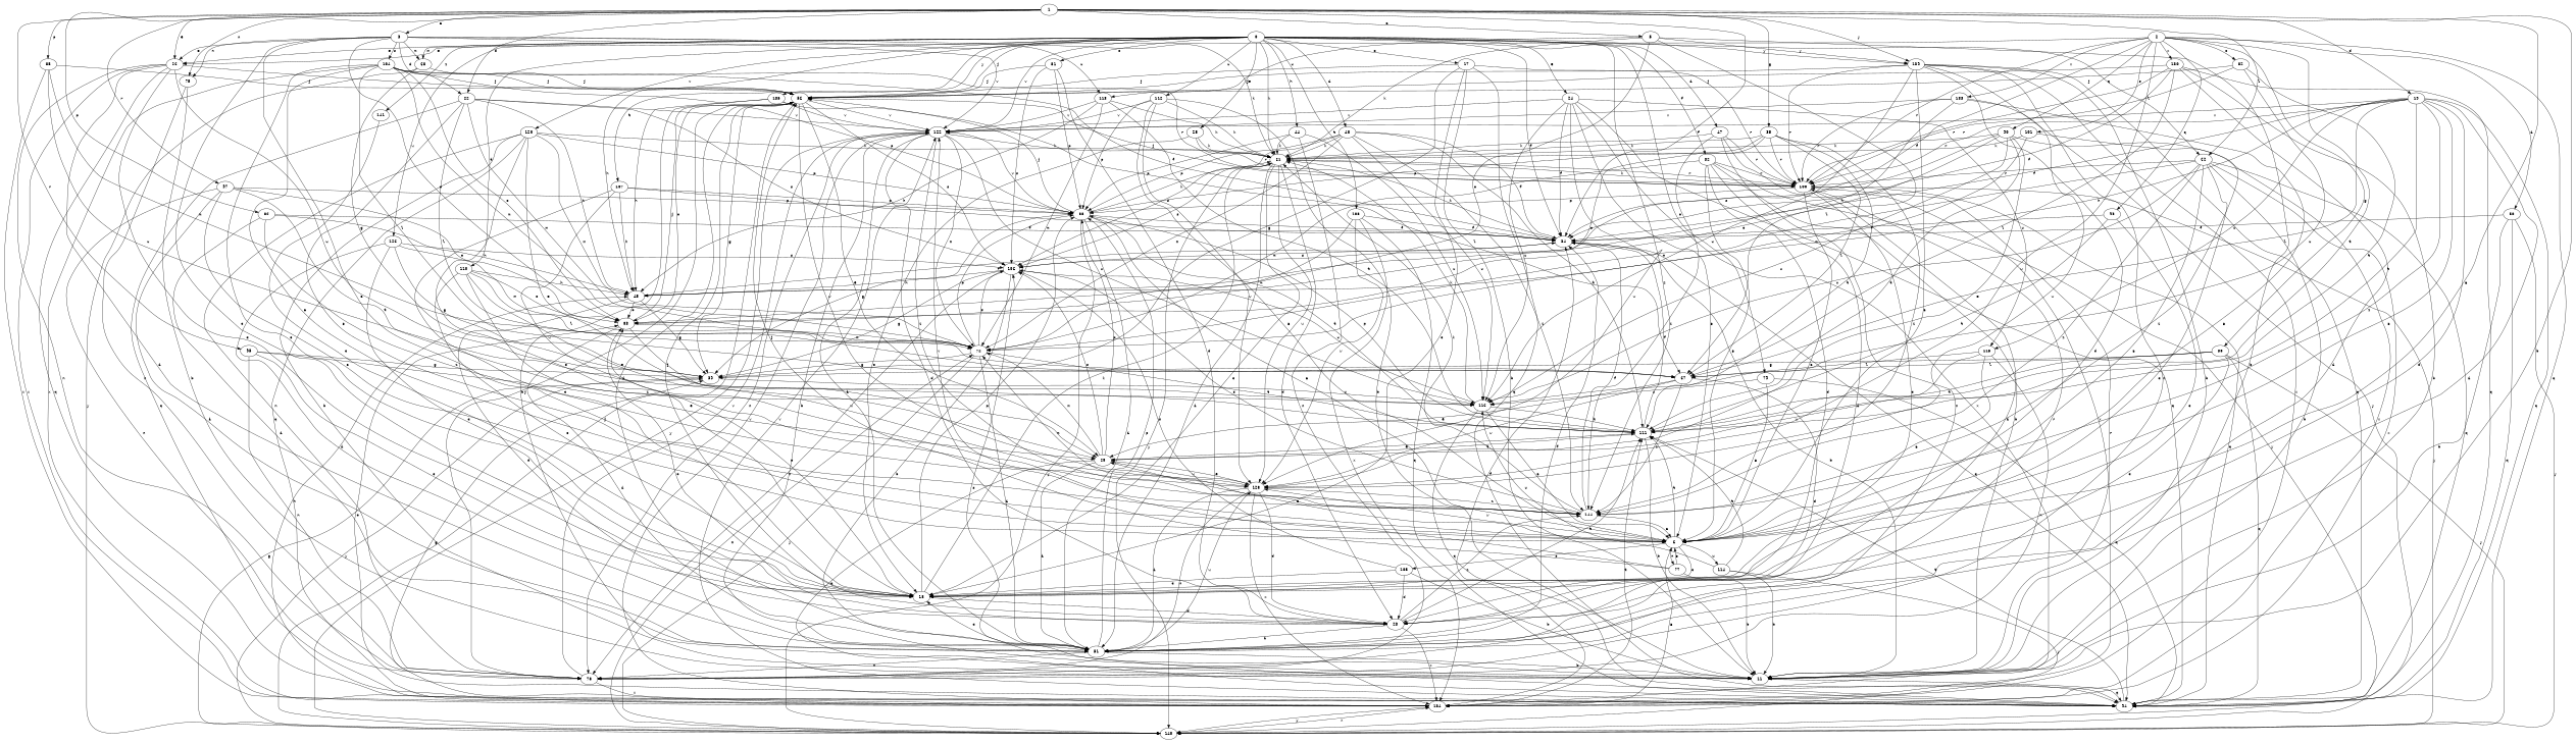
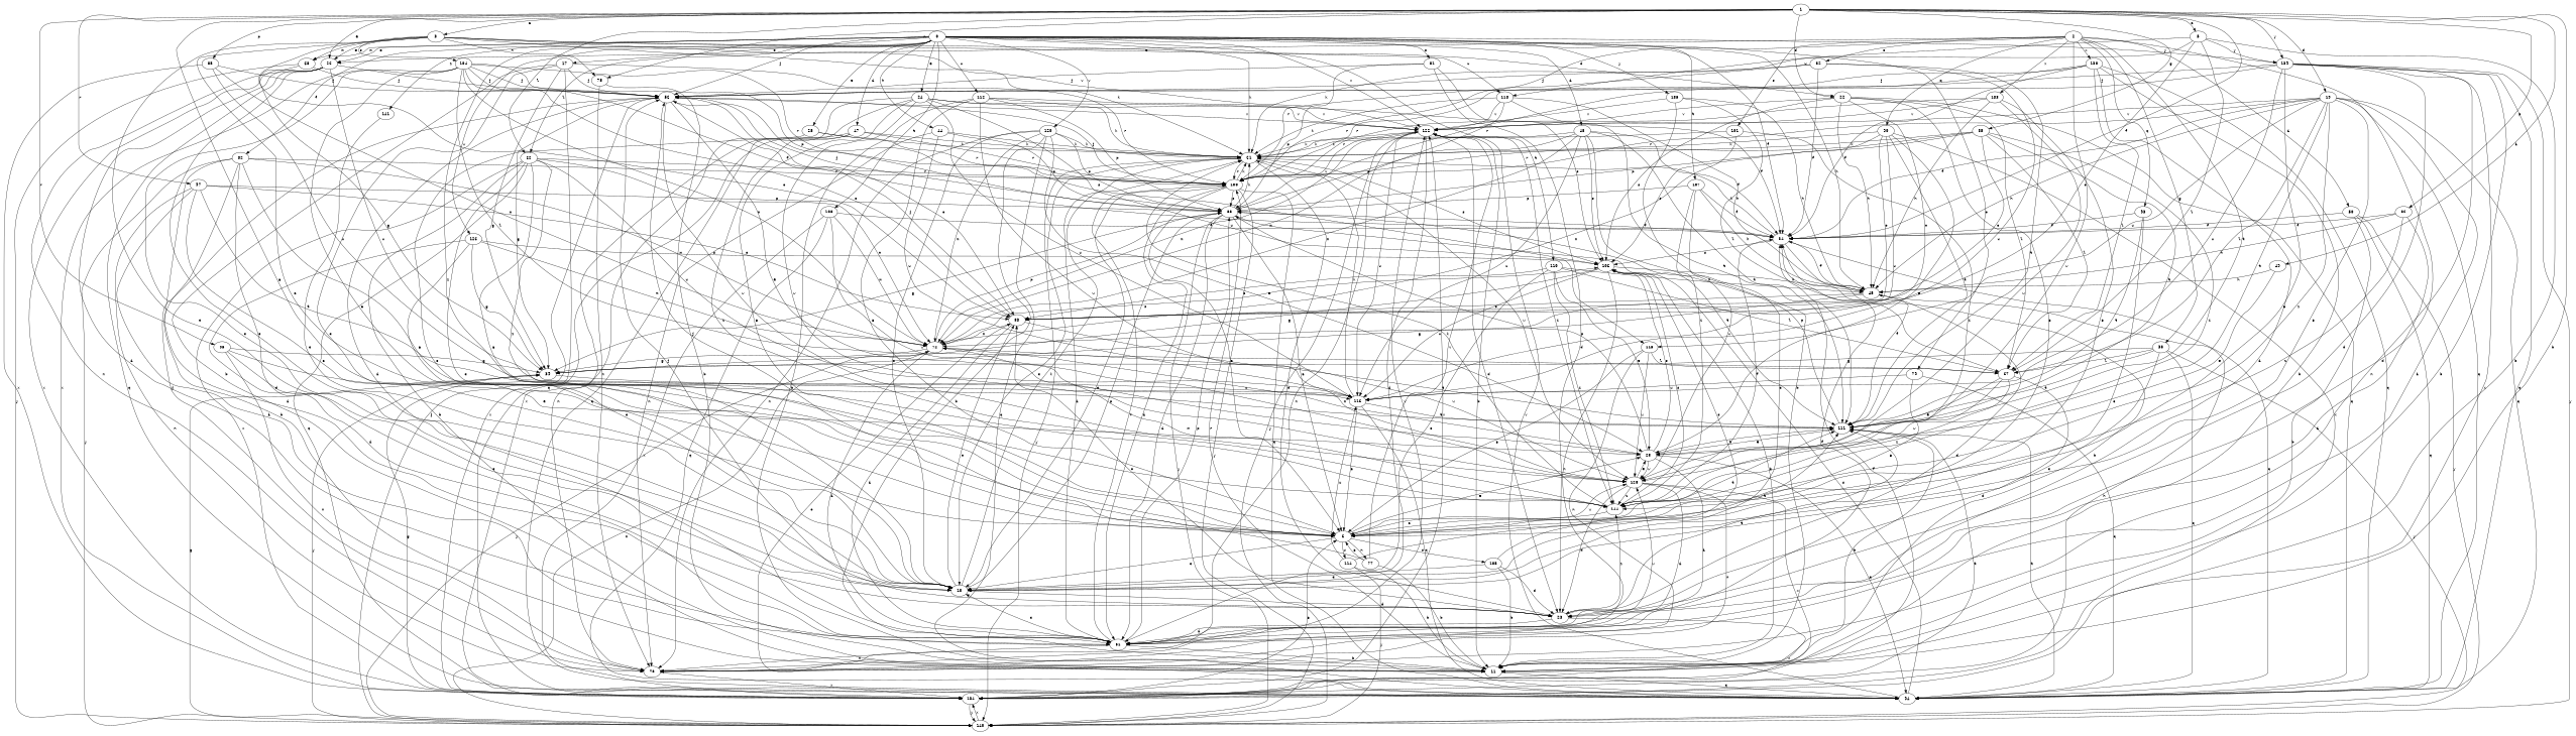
  strict digraph {
    fontname="DejaVu Sans Mono"
    node [fontname="DejaVu Sans Mono"]
    edge [fontname="DejaVu Sans Mono"]
    0
    17
    24
    25
    26
    32
    34
    44
    45
    47
    48
    56
    61
    62
    68
    79
    81
    107
    108
    110
    112
    120
    122
    126
    135
    139
    141
    144
    11
    94
    100
    18
    39
    6
    128
    115
    134
    116
    51
    78
    23
    72
    140
    106
    88
    83
    111
    28
    67
    1
    3
    5
    19
    22
    35
+   49
    75
    85
    86
    95
    97
    104
    113
    77
    105
    114
    2
    38
    50
    82
    90
    93
    101
    130
    133
    0 -> 17 [label=c]
    0 -> 24 [label=e]
    0 -> 25 [label=e]
    0 -> 26 [label=e]
    0 -> 32 [label=f]
    0 -> 34 [label=f]
    0 -> 44 [label=h]
    0 -> 45 [label=h]
    0 -> 47 [label=i]
    0 -> 48 [label=i]
    0 -> 56 [label=j]
    0 -> 61 [label=k]
    0 -> 62 [label=l]
    0 -> 68 [label=m]
    0 -> 79 [label=o]
    0 -> 81 [label=o]
    0 -> 107 [label=t]
    0 -> 108 [label=t]
    0 -> 110 [label=t]
    0 -> 112 [label=u]
    0 -> 120 [label=v]
    0 -> 122 [label=v]
    0 -> 126 [label=w]
    0 -> 135 [label=y]
    0 -> 139 [label=y]
    0 -> 141 [label=z]
    0 -> 144 [label=z]
    17 -> 56 [label=j]
    17 -> 11 [label=b]
    17 -> 94 [label=q]
    17 -> 100 [label=r]
    17 -> 18 [label=c]
    17 -> 39 [label=g]
    24 -> 34 [label=f]
    24 -> 122 [label=v]
    24 -> 94 [label=q]
    24 -> 6 [label=a]
    24 -> 128 [label=w]
    24 -> 115 [label=u]
    24 -> 134 [label=x]
    24 -> 116 [label=u]
    25 -> 61 [label=k]
    25 -> 100 [label=r]
    25 -> 18 [label=c]
    26 -> 56 [label=j]
    26 -> 94 [label=q]
    26 -> 18 [label=c]
    26 -> 134 [label=x]
    26 -> 116 [label=u]
    26 -> 51 [label=i]
    26 -> 78 [label=n]
    32 -> 11 [label=b]
    32 -> 100 [label=r]
    32 -> 6 [label=a]
    32 -> 51 [label=i]
    32 -> 23 [label=d]
    32 -> 72 [label=m]
    32 -> 140 [label=y]
    34 -> 61 [label=k]
    34 -> 11 [label=b]
    34 -> 94 [label=q]
    34 -> 106 [label=s]
    44 -> 61 [label=k]
    44 -> 116 [label=u]
    44 -> 78 [label=n]
    44 -> 88 [label=p]
    45 -> 34 [label=f]
    45 -> 39 [label=g]
    45 -> 23 [label=d]
    45 -> 83 [label=o]
    47 -> 61 [label=k]
    47 -> 144 [label=z]
    47 -> 100 [label=r]
    47 -> 134 [label=x]
    47 -> 78 [label=n]
    48 -> 34 [label=f]
    48 -> 61 [label=k]
    48 -> 144 [label=z]
    48 -> 116 [label=u]
    48 -> 72 [label=m]
    48 -> 106 [label=s]
    48 -> 88 [label=p]
    48 -> 111 [label=t]
    56 -> 122 [label=v]
    56 -> 39 [label=g]
    56 -> 128 [label=w]
    56 -> 51 [label=i]
    56 -> 106 [label=s]
    56 -> 83 [label=o]
    56 -> 28 [label=e]
    61 -> 100 [label=r]
    61 -> 18 [label=c]
    61 -> 128 [label=w]
    61 -> 51 [label=i]
    61 -> 23 [label=d]
    61 -> 140 [label=y]
    61 -> 106 [label=s]
    62 -> 144 [label=z]
    62 -> 11 [label=b]
    62 -> 94 [label=q]
    62 -> 100 [label=r]
    62 -> 18 [label=c]
    62 -> 6 [label=a]
    62 -> 134 [label=x]
    62 -> 116 [label=u]
    62 -> 72 [label=m]
    68 -> 56 [label=j]
    68 -> 39 [label=g]
    68 -> 140 [label=y]
    79 -> 94 [label=q]
    79 -> 6 [label=a]
    79 -> 116 [label=u]
    81 -> 56 [label=j]
    81 -> 23 [label=d]
    81 -> 106 [label=s]
    81 -> 88 [label=p]
    107 -> 34 [label=f]
    107 -> 45 [label=h]
    107 -> 18 [label=c]
    107 -> 128 [label=w]
    107 -> 88 [label=p]
    108 -> 34 [label=f]
    108 -> 94 [label=q]
    108 -> 128 [label=w]
    108 -> 134 [label=x]
    108 -> 72 [label=m]
    110 -> 45 [label=h]
    110 -> 144 [label=z]
    110 -> 18 [label=c]
    110 -> 83 [label=o]
    110 -> 28 [label=e]
    110 -> 67 [label=l]
    112 -> 61 [label=k]
    112 -> 122 [label=v]
    112 -> 11 [label=b]
    112 -> 6 [label=a]
    112 -> 128 [label=w]
    112 -> 88 [label=p]
    120 -> 61 [label=k]
    120 -> 11 [label=b]
    120 -> 94 [label=q]
    120 -> 18 [label=c]
    120 -> 78 [label=n]
    120 -> 72 [label=m]
    120 -> 88 [label=p]
    120 -> 28 [label=e]
    122 -> 61 [label=k]
    122 -> 144 [label=z]
    122 -> 11 [label=b]
    122 -> 116 [label=u]
    122 -> 51 [label=i]
    122 -> 78 [label=n]
    122 -> 23 [label=d]
    122 -> 72 [label=m]
    122 -> 140 [label=y]
    126 -> 18 [label=c]
    126 -> 39 [label=g]
    126 -> 51 [label=i]
    126 -> 72 [label=m]
    126 -> 106 [label=s]
    135 -> 45 [label=h]
    135 -> 122 [label=v]
    135 -> 11 [label=b]
    135 -> 67 [label=l]
    139 -> 56 [label=j]
    139 -> 11 [label=b]
    139 -> 94 [label=q]
    139 -> 100 [label=r]
    139 -> 6 [label=a]
    139 -> 134 [label=x]
    139 -> 116 [label=u]
    139 -> 78 [label=n]
    139 -> 23 [label=d]
    139 -> 140 [label=y]
    141 -> 18 [label=c]
    144 -> 34 [label=f]
    144 -> 61 [label=k]
    144 -> 6 [label=a]
    144 -> 72 [label=m]
    144 -> 106 [label=s]
    11 -> 94 [label=q]
    11 -> 100 [label=r]
    94 -> 122 [label=v]
    94 -> 106 [label=s]
    94 -> 83 [label=o]
    94 -> 111 [label=t]
    100 -> 56 [label=j]
    100 -> 61 [label=k]
    100 -> 94 [label=q]
    100 -> 18 [label=c]
    100 -> 6 [label=a]
    100 -> 51 [label=i]
    100 -> 140 [label=y]
    100 -> 88 [label=p]
    18 -> 61 [label=k]
    18 -> 23 [label=d]
    18 -> 88 [label=p]
    18 -> 83 [label=o]
    39 -> 116 [label=u]
    39 -> 140 [label=y]
    6 -> 18 [label=c]
    6 -> 128 [label=w]
    6 -> 111 [label=t]
    6 -> 28 [label=e]
    6 -> 77 [label=n]
    6 -> 105 [label=s]
    6 -> 114 [label=u]
    128 -> 144 [label=z]
    128 -> 134 [label=x]
    128 -> 51 [label=i]
    128 -> 78 [label=n]
    128 -> 23 [label=d]
    128 -> 28 [label=e]
    115 -> 6 [label=a]
    115 -> 128 [label=w]
    115 -> 78 [label=n]
    115 -> 67 [label=l]
    134 -> 34 [label=f]
    134 -> 45 [label=h]
    134 -> 122 [label=v]
    134 -> 39 [label=g]
    134 -> 6 [label=a]
    134 -> 140 [label=y]
    134 -> 111 [label=t]
    116 -> 61 [label=k]
    116 -> 94 [label=q]
    116 -> 6 [label=a]
    116 -> 111 [label=t]
    51 -> 34 [label=f]
    51 -> 11 [label=b]
    51 -> 100 [label=r]
    51 -> 18 [label=c]
    51 -> 128 [label=w]
    51 -> 78 [label=n]
    51 -> 88 [label=p]
    78 -> 56 [label=j]
    78 -> 122 [label=v]
    78 -> 134 [label=x]
    23 -> 56 [label=j]
    23 -> 144 [label=z]
    23 -> 134 [label=x]
    23 -> 51 [label=i]
    23 -> 83 [label=o]
    23 -> 111 [label=t]
    72 -> 39 [label=g]
    72 -> 51 [label=i]
    72 -> 140 [label=y]
    72 -> 106 [label=s]
    72 -> 88 [label=p]
    72 -> 111 [label=t]
    140 -> 56 [label=j]
    140 -> 39 [label=g]
    140 -> 134 [label=x]
    140 -> 72 [label=m]
    106 -> 45 [label=h]
    106 -> 11 [label=b]
    106 -> 39 [label=g]
    106 -> 116 [label=u]
    106 -> 78 [label=n]
    88 -> 34 [label=f]
    88 -> 56 [label=j]
    88 -> 61 [label=k]
    88 -> 122 [label=v]
    88 -> 39 [label=g]
    88 -> 6 [label=a]
    88 -> 51 [label=i]
    88 -> 140 [label=y]
    88 -> 111 [label=t]
    83 -> 56 [label=j]
    83 -> 128 [label=w]
    83 -> 51 [label=i]
    83 -> 72 [label=m]
    111 -> 34 [label=f]
    111 -> 11 [label=b]
    111 -> 88 [label=p]
    111 -> 28 [label=e]
    28 -> 94 [label=q]
    28 -> 128 [label=w]
    28 -> 51 [label=i]
    28 -> 72 [label=m]
    28 -> 106 [label=s]
    28 -> 88 [label=p]
    28 -> 111 [label=t]
    67 -> 144 [label=z]
    67 -> 128 [label=w]
    67 -> 23 [label=d]
    67 -> 28 [label=e]
    1 -> 26 [label=e]
    1 -> 34 [label=f]
    1 -> 62 [label=l]
    1 -> 139 [label=y]
    1 -> 11 [label=b]
    1 -> 6 [label=a]
    1 -> 3 [label=a]
    1 -> 5 [label=a]
    1 -> 19 [label=d]
    1 -> 22 [label=d]
    1 -> 35 [label=g]
+   1 -> 49 [label=i]
    1 -> 75 [label=n]
    1 -> 85 [label=p]
    1 -> 86 [label=p]
    1 -> 95 [label=r]
    1 -> 97 [label=r]
    3 -> 26 [label=e]
    3 -> 61 [label=k]
    3 -> 68 [label=m]
    3 -> 122 [label=v]
    3 -> 18 [label=c]
    3 -> 6 [label=a]
    3 -> 83 [label=o]
    3 -> 22 [label=d]
    3 -> 75 [label=n]
    3 -> 104 [label=s]
    3 -> 113 [label=u]
    5 -> 61 [label=k]
    5 -> 139 [label=y]
    5 -> 11 [label=b]
    5 -> 83 [label=o]
    5 -> 67 [label=l]
    5 -> 113 [label=u]
    19 -> 34 [label=f]
    19 -> 45 [label=h]
    19 -> 122 [label=v]
    19 -> 144 [label=z]
    19 -> 94 [label=q]
    19 -> 100 [label=r]
    19 -> 6 [label=a]
    19 -> 115 [label=u]
    19 -> 51 [label=i]
    19 -> 23 [label=d]
    19 -> 111 [label=t]
    19 -> 67 [label=l]
    22 -> 45 [label=h]
    22 -> 122 [label=v]
    22 -> 94 [label=q]
    22 -> 6 [label=a]
    22 -> 72 [label=m]
    22 -> 106 [label=s]
    22 -> 67 [label=l]
    35 -> 61 [label=k]
    35 -> 144 [label=z]
    35 -> 100 [label=r]
    35 -> 88 [label=p]
    35 -> 83 [label=o]
    35 -> 111 [label=t]
    35 -> 67 [label=l]
+   49 -> 45 [label=h]
+   49 -> 28 [label=e]
    75 -> 11 [label=b]
    75 -> 78 [label=n]
    85 -> 56 [label=j]
    85 -> 134 [label=x]
    85 -> 116 [label=u]
    85 -> 72 [label=m]
    86 -> 34 [label=f]
    86 -> 45 [label=h]
    86 -> 144 [label=z]
    86 -> 51 [label=i]
    95 -> 18 [label=c]
    95 -> 39 [label=g]
    95 -> 78 [label=n]
    95 -> 28 [label=e]
    97 -> 6 [label=a]
    97 -> 51 [label=i]
    97 -> 78 [label=n]
    97 -> 88 [label=p]
    97 -> 83 [label=o]
    97 -> 111 [label=t]
    104 -> 34 [label=f]
    104 -> 56 [label=j]
    104 -> 100 [label=r]
    104 -> 18 [label=c]
    104 -> 6 [label=a]
    104 -> 134 [label=x]
    104 -> 72 [label=m]
    104 -> 88 [label=p]
    104 -> 83 [label=o]
    104 -> 67 [label=l]
    113 -> 45 [label=h]
    113 -> 61 [label=k]
    113 -> 122 [label=v]
    113 -> 72 [label=m]
    113 -> 111 [label=t]
    77 -> 56 [label=j]
    77 -> 122 [label=v]
    77 -> 11 [label=b]
    77 -> 6 [label=a]
    105 -> 11 [label=b]
    105 -> 18 [label=c]
    105 -> 23 [label=d]
    105 -> 106 [label=s]
    114 -> 11 [label=b]
    114 -> 116 [label=u]
    114 -> 140 [label=y]
    114 -> 111 [label=t]
    2 -> 26 [label=e]
-   2 -> 34 [label=f]
+   82 -> 34 [label=f]
    2 -> 94 [label=q]
    2 -> 100 [label=r]
    2 -> 128 [label=w]
    2 -> 111 [label=t]
    2 -> 38 [label=g]
    2 -> 50 [label=i]
    2 -> 82 [label=o]
    2 -> 90 [label=q]
    2 -> 93 [label=q]
    2 -> 101 [label=s]
    2 -> 130 [label=x]
    2 -> 133 [label=x]
    38 -> 94 [label=q]
    38 -> 18 [label=c]
    38 -> 39 [label=g]
    38 -> 140 [label=y]
    38 -> 111 [label=t]
    38 -> 67 [label=l]
    50 -> 34 [label=f]
    50 -> 11 [label=b]
    50 -> 94 [label=q]
    50 -> 140 [label=y]
    82 -> 56 [label=j]
    82 -> 100 [label=r]
    82 -> 116 [label=u]
    82 -> 111 [label=t]
    90 -> 61 [label=k]
    90 -> 134 [label=x]
    90 -> 116 [label=u]
    90 -> 106 [label=s]
    90 -> 83 [label=o]
    90 -> 111 [label=t]
    90 -> 28 [label=e]
    93 -> 34 [label=f]
    93 -> 18 [label=c]
    93 -> 111 [label=t]
    101 -> 61 [label=k]
    101 -> 144 [label=z]
    101 -> 72 [label=m]
    130 -> 34 [label=f]
    130 -> 56 [label=j]
    130 -> 11 [label=b]
    130 -> 94 [label=q]
    130 -> 100 [label=r]
    130 -> 51 [label=i]
    130 -> 67 [label=l]
    133 -> 45 [label=h]
    133 -> 122 [label=v]
    133 -> 100 [label=r]
    133 -> 6 [label=a]
    133 -> 128 [label=w]
  }
